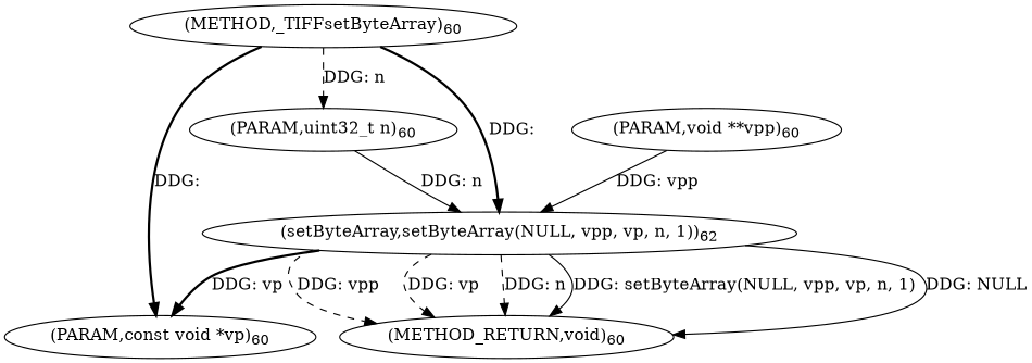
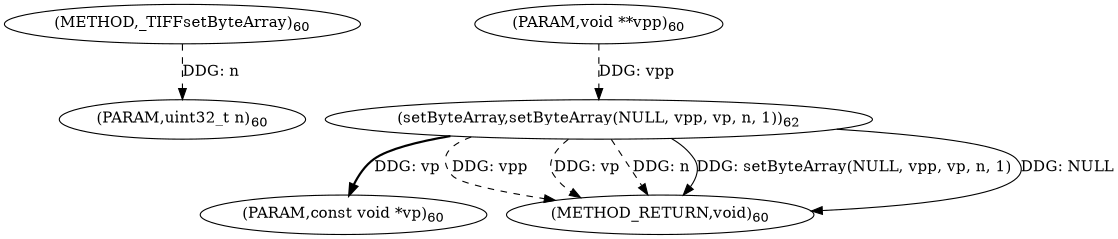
  digraph {
    edge [style=dashed]
    n1 [label=<(METHOD,_TIFFsetByteArray)<SUB>60</SUB>>]
    n2 [label=<(PARAM,const void *vp)<SUB>60</SUB>>]
    n3 [label=<(PARAM,uint32_t n)<SUB>60</SUB>>]
    n4 [label=<(setByteArray,setByteArray(NULL, vpp, vp, n, 1))<SUB>62</SUB>>]
    n5 [label=<(PARAM,void **vpp)<SUB>60</SUB>>]
    n6 [label=<(METHOD_RETURN,void)<SUB>60</SUB>>]
-   n1 -> n2 [label="DDG: " style=bold]
    n1 -> n3 [label="DDG: n"]
-   n1 -> n4 [label="DDG: " style=bold]
-   n3 -> n4 [label="DDG: n" style=solid]
    n4 -> n2 [label="DDG: vp" style=bold]
    n4 -> n6 [label="DDG: vpp"]
    n4 -> n6 [label="DDG: vp"]
    n4 -> n6 [label="DDG: n"]
    n4 -> n6 [label="DDG: setByteArray(NULL, vpp, vp, n, 1)" style=solid]
    n4 -> n6 [label="DDG: NULL" style=solid]
-   n5 -> n4 [label="DDG: vpp" style=solid]
+   n5 -> n4 [label="DDG: vpp"]
  }
